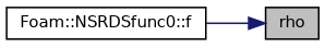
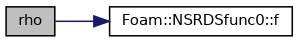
  digraph {
    rankdir=LR
    node [color=black fontname=Helvetica fontsize=10 shape=record]
    n1 [fillcolor=grey75 fontcolor=black height=0.2 label=rho style=filled width=0.4]
    n2 [height=0.2 label="Foam::NSRDSfunc0::f" width=0.4]
-   n2 -> n1 [color=midnightblue fontname=Helvetica fontsize=10 labelfontname=Helvetica labelfontsize=10 style=solid]
+   n1 -> n2 [color=midnightblue fontname=Helvetica fontsize=10 labelfontname=Helvetica labelfontsize=10 style=solid]
  }
